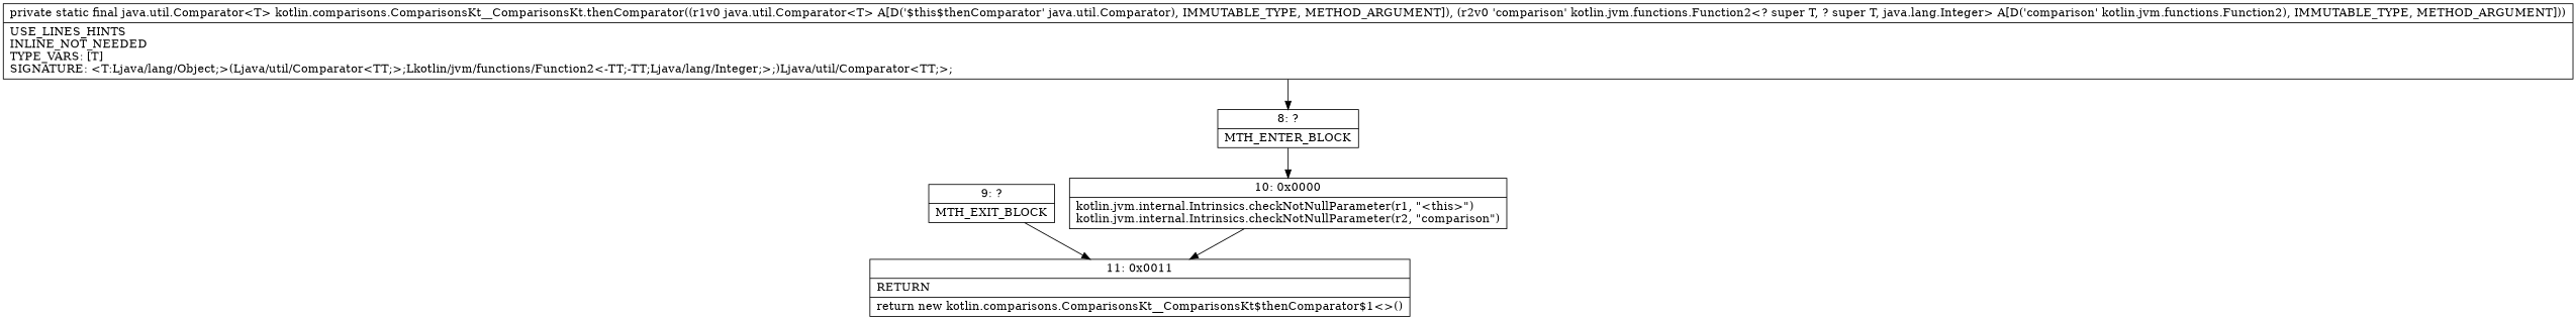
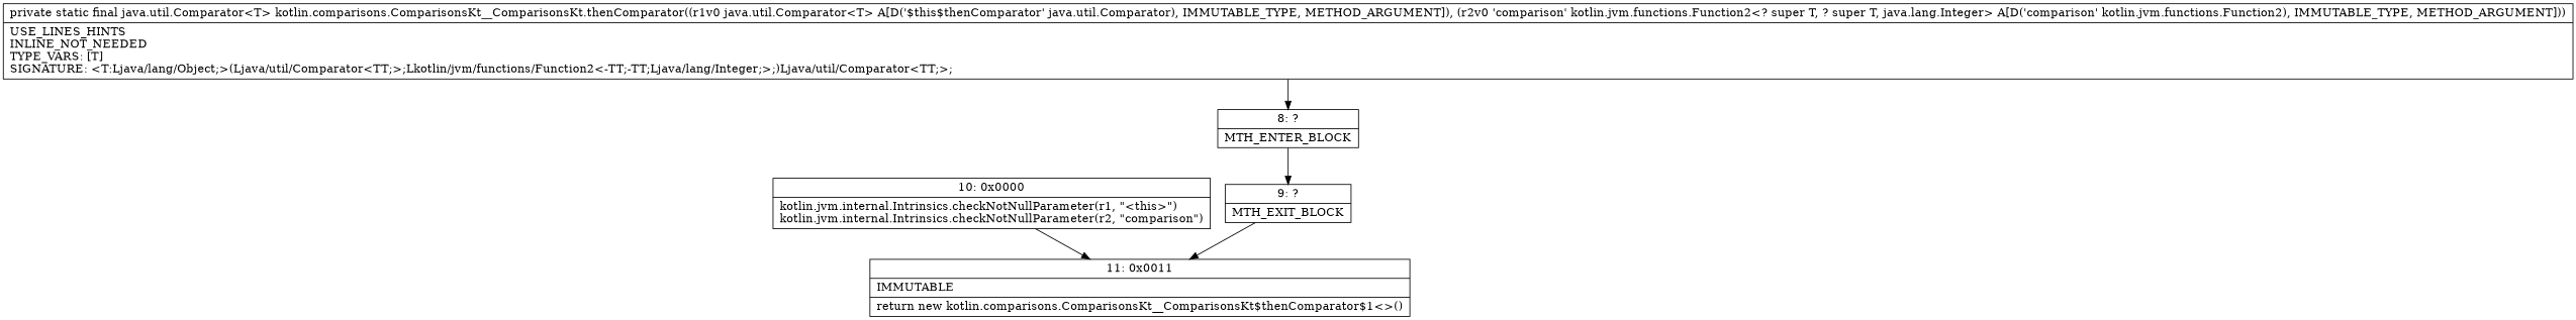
  digraph {
    node [shape=record]
    n1 [label="{8\:\ ?|MTH_ENTER_BLOCK\l}"]
    n2 [label="{10\:\ 0x0000|kotlin.jvm.internal.Intrinsics.checkNotNullParameter(r1, \"\<this\>\")\lkotlin.jvm.internal.Intrinsics.checkNotNullParameter(r2, \"comparison\")\l}"]
-   n3 [label="{11\:\ 0x0011|RETURN\l|return new kotlin.comparisons.ComparisonsKt__ComparisonsKt$thenComparator$1\<\>()\l}"]
+   n3 [label="{11\:\ 0x0011|IMMUTABLE\l|return new kotlin.comparisons.ComparisonsKt__ComparisonsKt$thenComparator$1\<\>()\l}"]
    n4 [label="{9\:\ ?|MTH_EXIT_BLOCK\l}"]
    n5 [label="{private static final java.util.Comparator\<T\> kotlin.comparisons.ComparisonsKt__ComparisonsKt.thenComparator((r1v0 java.util.Comparator\<T\> A[D('$this$thenComparator' java.util.Comparator), IMMUTABLE_TYPE, METHOD_ARGUMENT]), (r2v0 'comparison' kotlin.jvm.functions.Function2\<? super T, ? super T, java.lang.Integer\> A[D('comparison' kotlin.jvm.functions.Function2), IMMUTABLE_TYPE, METHOD_ARGUMENT]))  | USE_LINES_HINTS\lINLINE_NOT_NEEDED\lTYPE_VARS: [T]\lSIGNATURE: \<T:Ljava\/lang\/Object;\>(Ljava\/util\/Comparator\<TT;\>;Lkotlin\/jvm\/functions\/Function2\<\-TT;\-TT;Ljava\/lang\/Integer;\>;)Ljava\/util\/Comparator\<TT;\>;\l}"]
-   n1 -> n2
+   n1 -> n4
    n2 -> n3
    n4 -> n3
    n5 -> n1
  }
